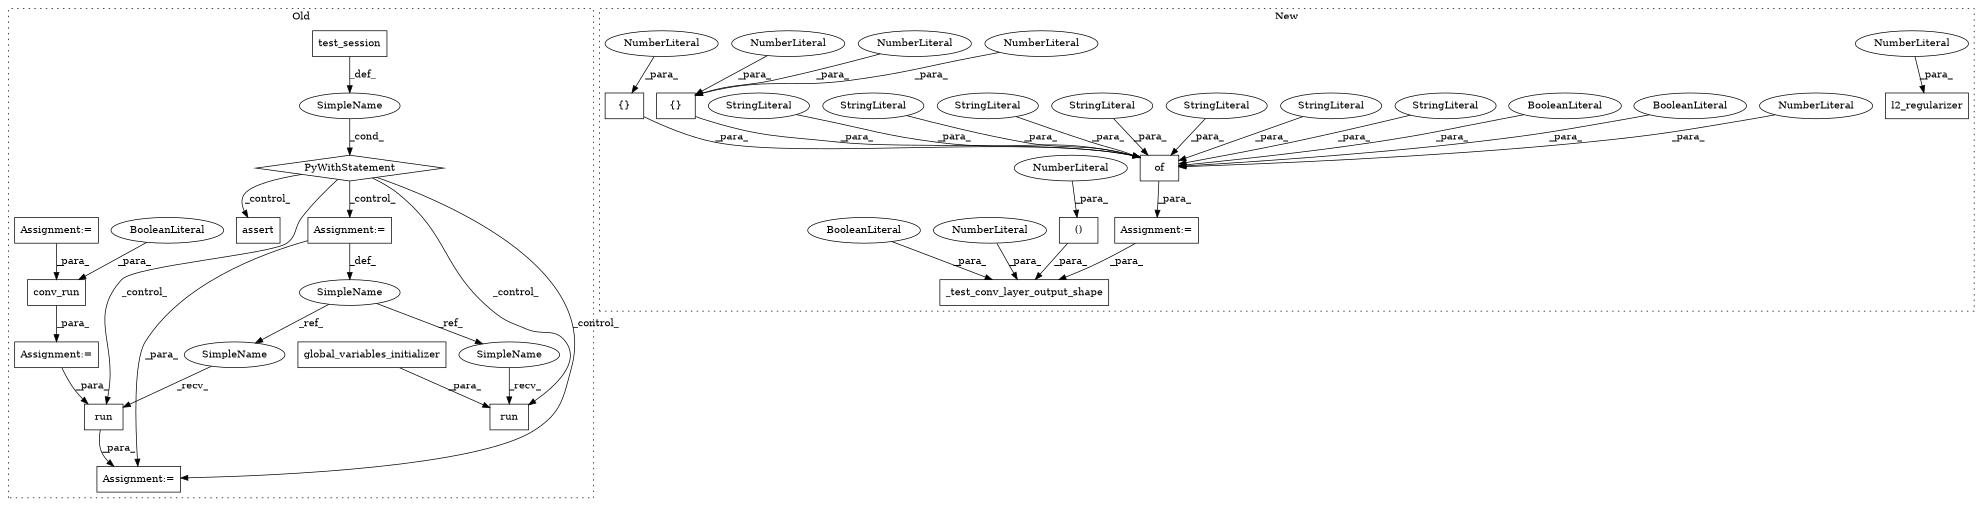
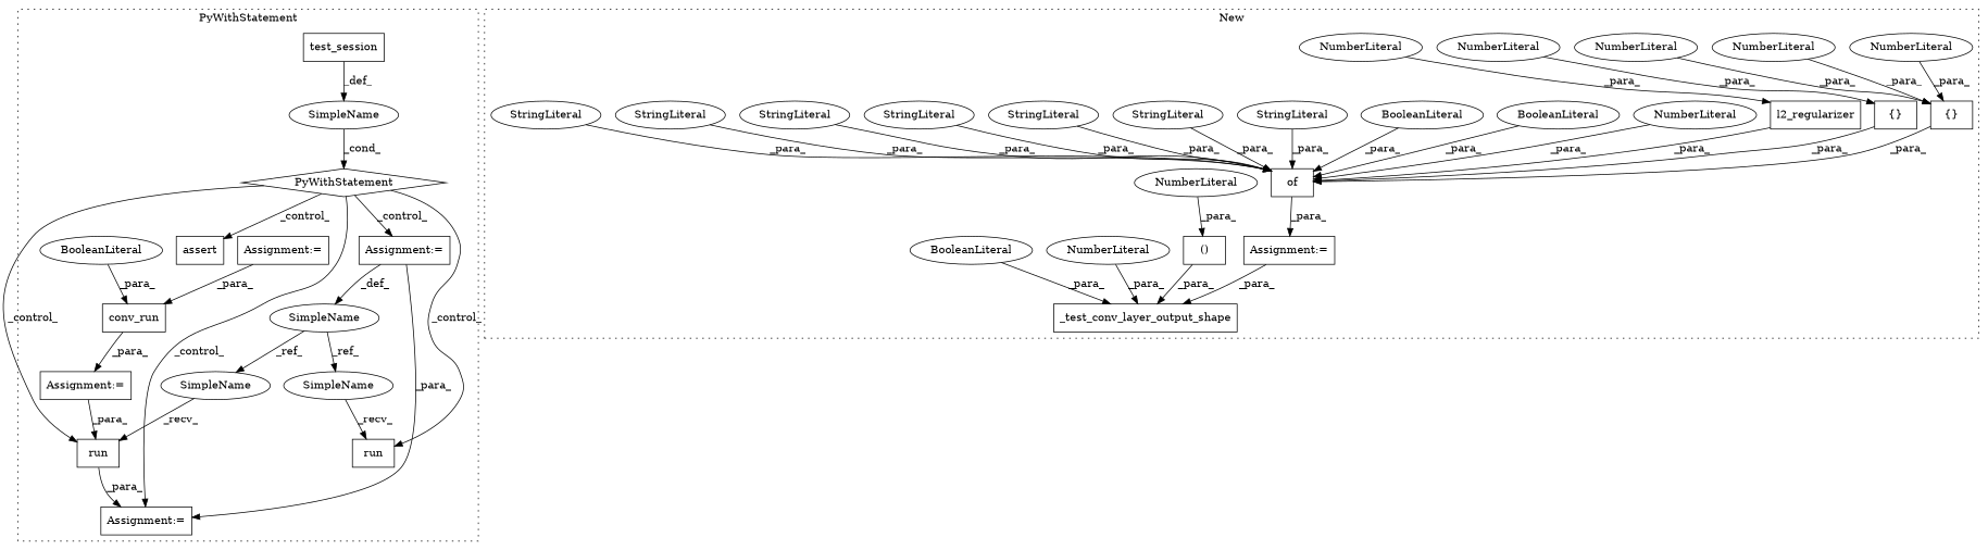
  digraph {
    node [a=32 l=1 s=5339 shape=ellipse]
    n1 [l="22,1" label=assert s="5452,5546" shape=box]
    n2 [l=14 label=test_session s=5311 shape=box]
    n3 [a=42 label=SimpleName l="" s=""]
    n4 [a=104 l="10,2" label=PyWithStatement s="5296,5325" shape=diamond]
-   n5 [l=30 label=global_variables_initializer s=5371 shape=box]
    n6 [l="4,1" label=run s="5356,5401" shape=box]
    n7 [a=42 l=4 label=SimpleName]
    n8 [l="4,1" label=run s="5422,5438" shape=box]
    n9 [l="9,1" label=conv_run s="5250,5268" shape=box]
    n10 [a=9 l=4 label=BooleanLiteral s=5264]
    n11 [a=7 label="Assignment:=" s=5416 shape=box]
    n12 [a=7 label="Assignment:=" s=5118 shape=box]
    n13 [a=7 label="Assignment:=" s=5249 shape=box]
    n14 [a=7 l=4 label="Assignment:=" shape=box]
    n15 [a=42 l=4 label=SimpleName s=5351]
    n16 [a=42 l=4 label=SimpleName s=5417]
    n17 [l="15,1" label=l2_regularizer s="6018,6036" shape=box]
    n18 [a=34 l=3 label=NumberLiteral s=6033]
    n19 [l="3,1" label=of s="5808,6037" shape=box]
    n20 [a=4 l="1,1" label="{}" s="5853,5859" shape=box]
    n21 [a=34 l=2 label=NumberLiteral s=5827]
    n22 [a=34 label=NumberLiteral s=5854]
    n23 [a=34 label=NumberLiteral s=5858]
    n24 [a=9 l=5 label=BooleanLiteral s=5899]
    n25 [a=9 l=4 label=BooleanLiteral s=5915]
    n26 [a=45 l=11 label=StringLiteral s=5920]
    n27 [a=45 l=13 label=StringLiteral s=5830]
    n28 [a=45 l=9 label=StringLiteral s=5905]
    n29 [a=45 l=15 label=StringLiteral s=5811]
    n30 [a=45 l=15 label=StringLiteral s=5940]
    n31 [a=45 l=11 label=StringLiteral s=5887]
    n32 [a=45 l=8 label=StringLiteral s=5861]
    n33 [a=7 label="Assignment:=" s=5803 shape=box]
    n34 [a=4 l="1,1" label="{}" s="5879,5885" shape=box]
    n35 [a=34 label=NumberLiteral s=5856]
    n36 [a=34 label=NumberLiteral s=5884]
    n37 [l="30,1" label=_test_conv_layer_output_shape s="6049,6164" shape=box]
    n38 [a=106 l=60 label="()" s=6098 shape=box]
    n39 [a=34 l=2 label=NumberLiteral s=6127]
    n40 [a=34 label=NumberLiteral s=6079]
    n41 [a=9 l=4 label=BooleanLiteral s=6160]
    subgraph cluster_1 {
-     label=Old
+     label=PyWithStatement
      style=dotted
      n1
      n2
      n3
      n4
-     n5
      n6
      n7
      n8
      n9
      n10
      n11
      n12
      n13
      n14
      n15
      n16
    }
    subgraph cluster_2 {
      label=New
      style=dotted
      n17
      n18
      n19
      n20
      n21
      n22
      n23
      n24
      n25
      n26
      n27
      n28
      n29
      n30
      n31
      n32
      n33
      n34
      n35
      n36
      n37
      n38
      n39
      n40
      n41
    }
    n2 -> n3 [label=_def_]
    n3 -> n4 [label=_cond_]
    n4 -> n1 [label=_control_]
    n4 -> n6 [label=_control_]
    n4 -> n8 [label=_control_]
    n4 -> n11 [label=_control_]
    n4 -> n14 [label=_control_]
-   n5 -> n6 [label=_para_]
    n7 -> n15 [label=_ref_]
    n7 -> n16 [label=_ref_]
    n8 -> n11 [label=_para_]
    n9 -> n13 [label=_para_]
    n10 -> n9 [label=_para_]
    n12 -> n9 [label=_para_]
    n13 -> n8 [label=_para_]
    n14 -> n7 [label=_def_]
    n14 -> n11 [label=_para_]
    n15 -> n6 [label=_recv_]
    n16 -> n8 [label=_recv_]
+   n17 -> n19 [label=_para_]
    n18 -> n17 [label=_para_]
    n19 -> n33 [label=_para_]
    n20 -> n19 [label=_para_]
    n21 -> n19 [label=_para_]
    n22 -> n20 [label=_para_]
    n23 -> n20 [label=_para_]
    n24 -> n19 [label=_para_]
    n25 -> n19 [label=_para_]
    n26 -> n19 [label=_para_]
    n27 -> n19 [label=_para_]
    n28 -> n19 [label=_para_]
    n29 -> n19 [label=_para_]
    n30 -> n19 [label=_para_]
    n31 -> n19 [label=_para_]
    n32 -> n19 [label=_para_]
    n33 -> n37 [label=_para_]
    n34 -> n19 [label=_para_]
    n35 -> n20 [label=_para_]
    n36 -> n34 [label=_para_]
    n38 -> n37 [label=_para_]
    n39 -> n38 [label=_para_]
    n40 -> n37 [label=_para_]
    n41 -> n37 [label=_para_]
  }
